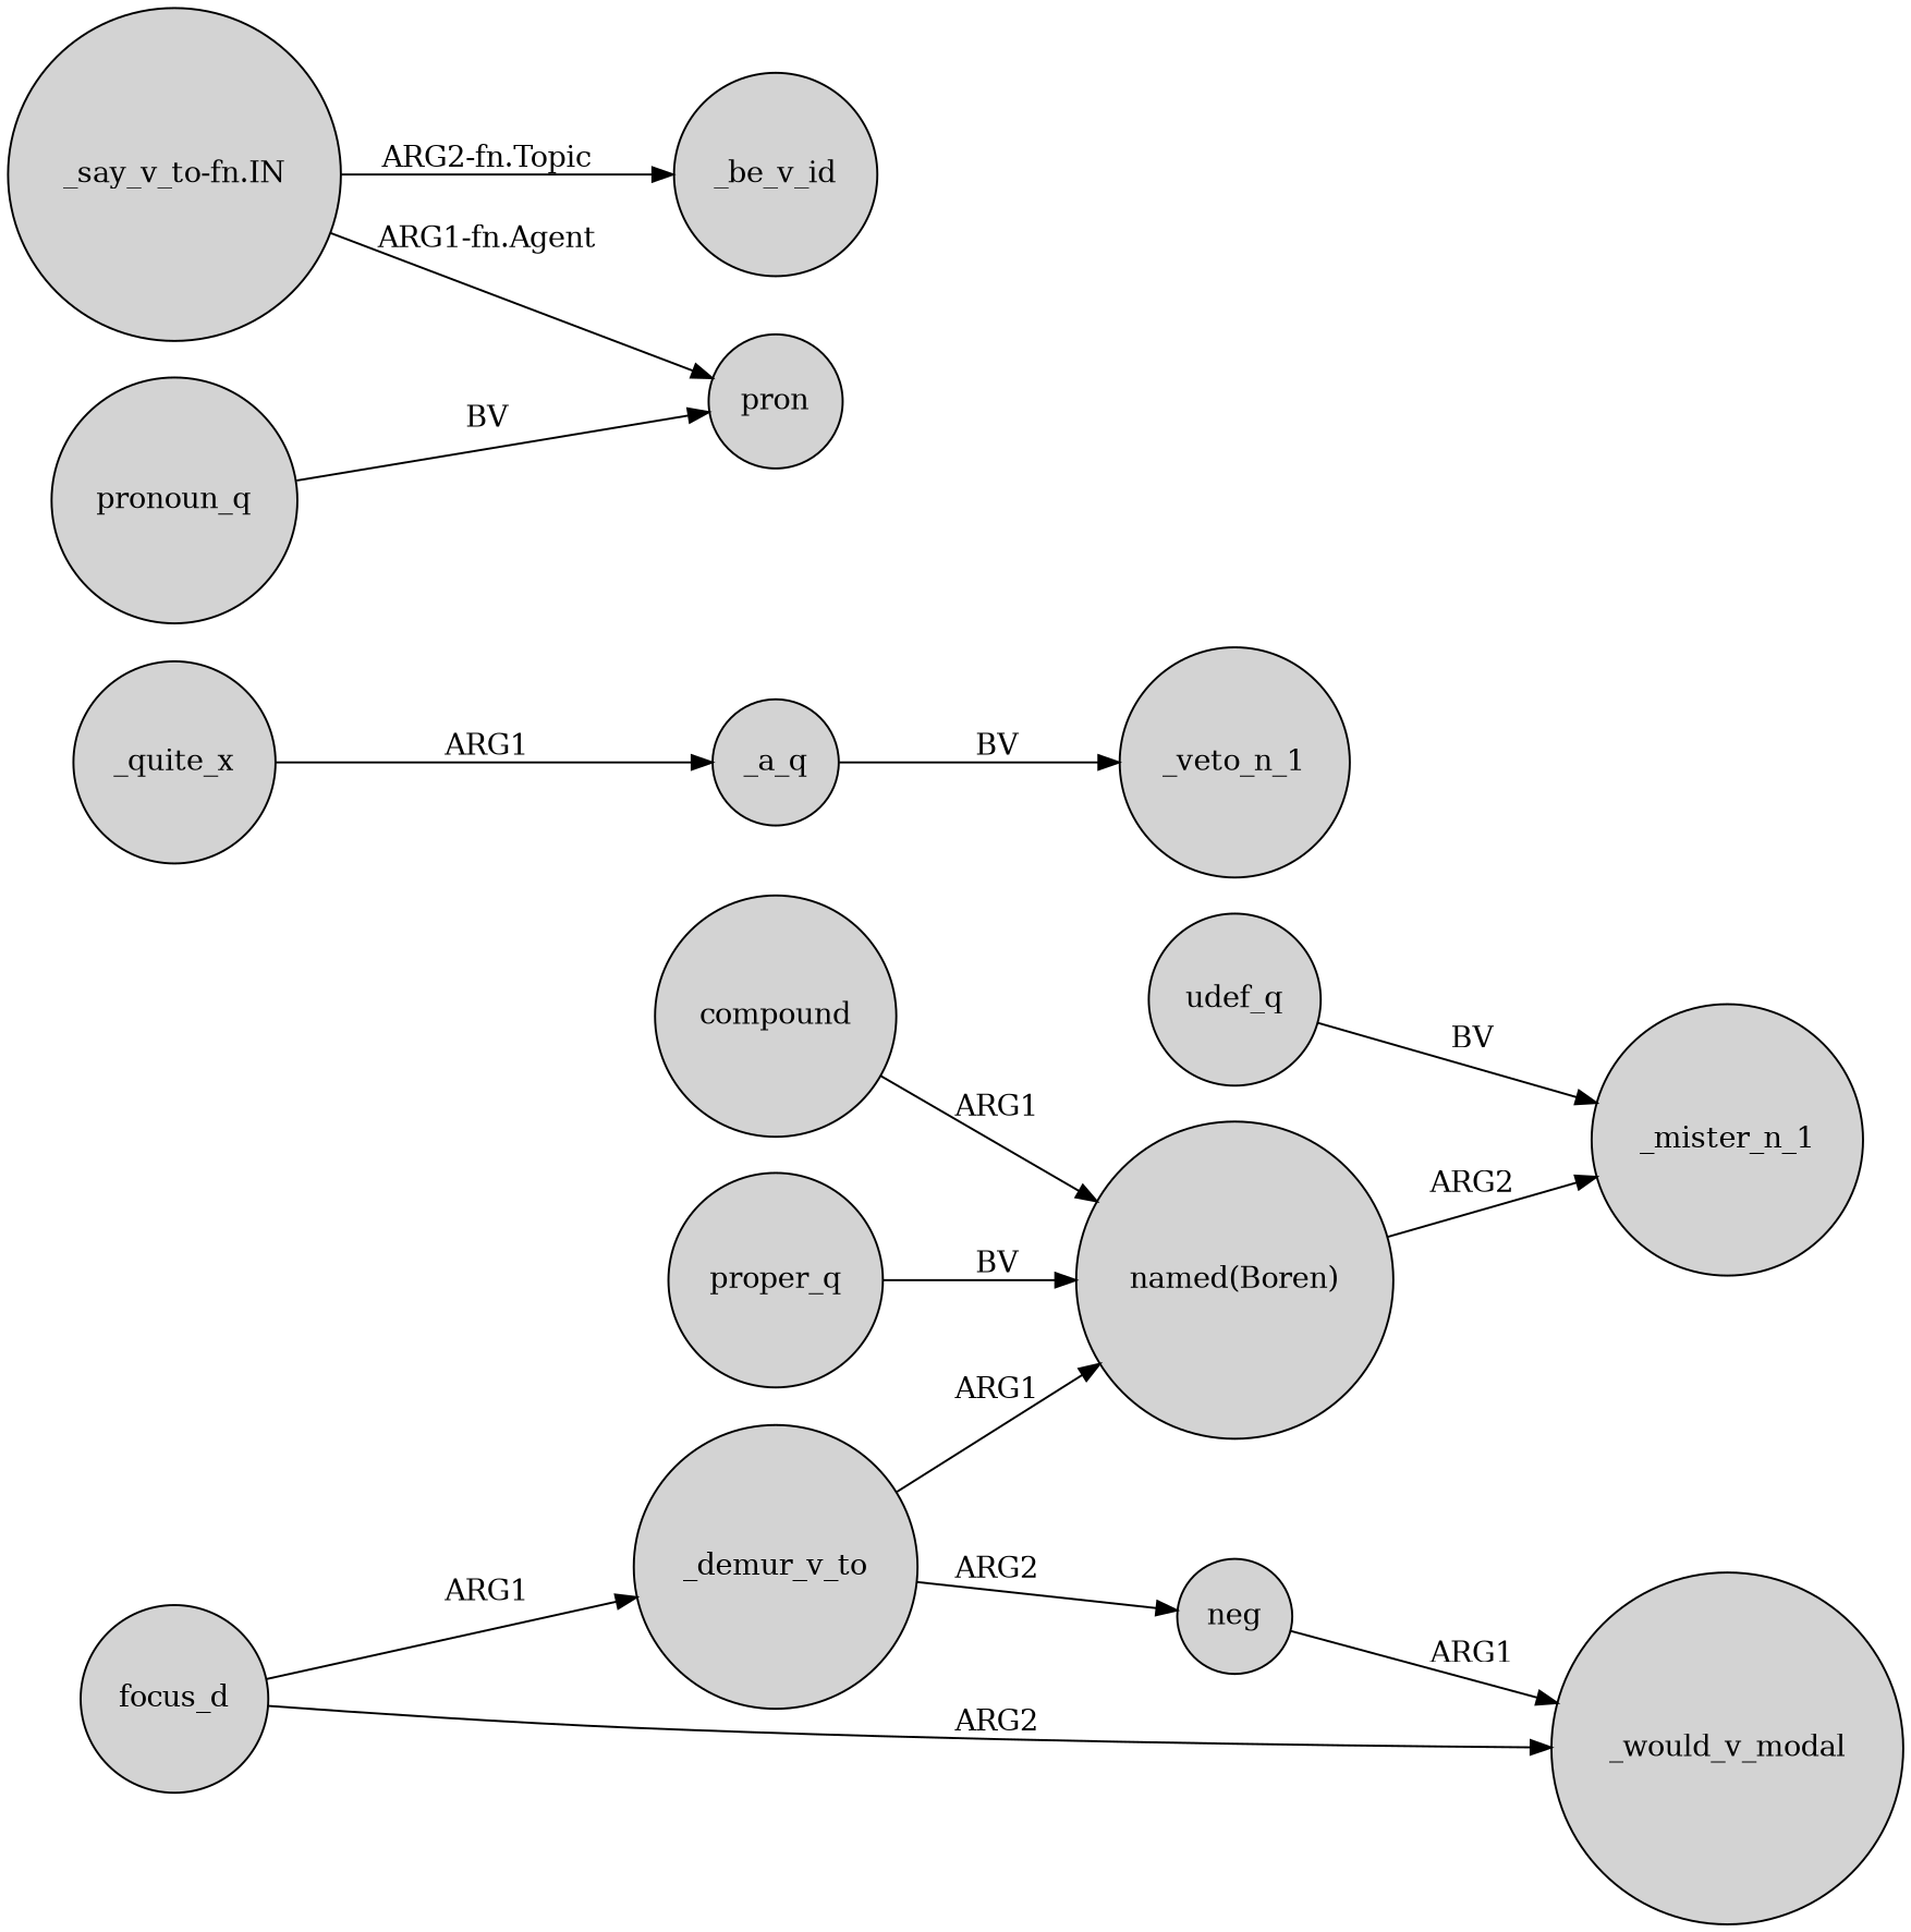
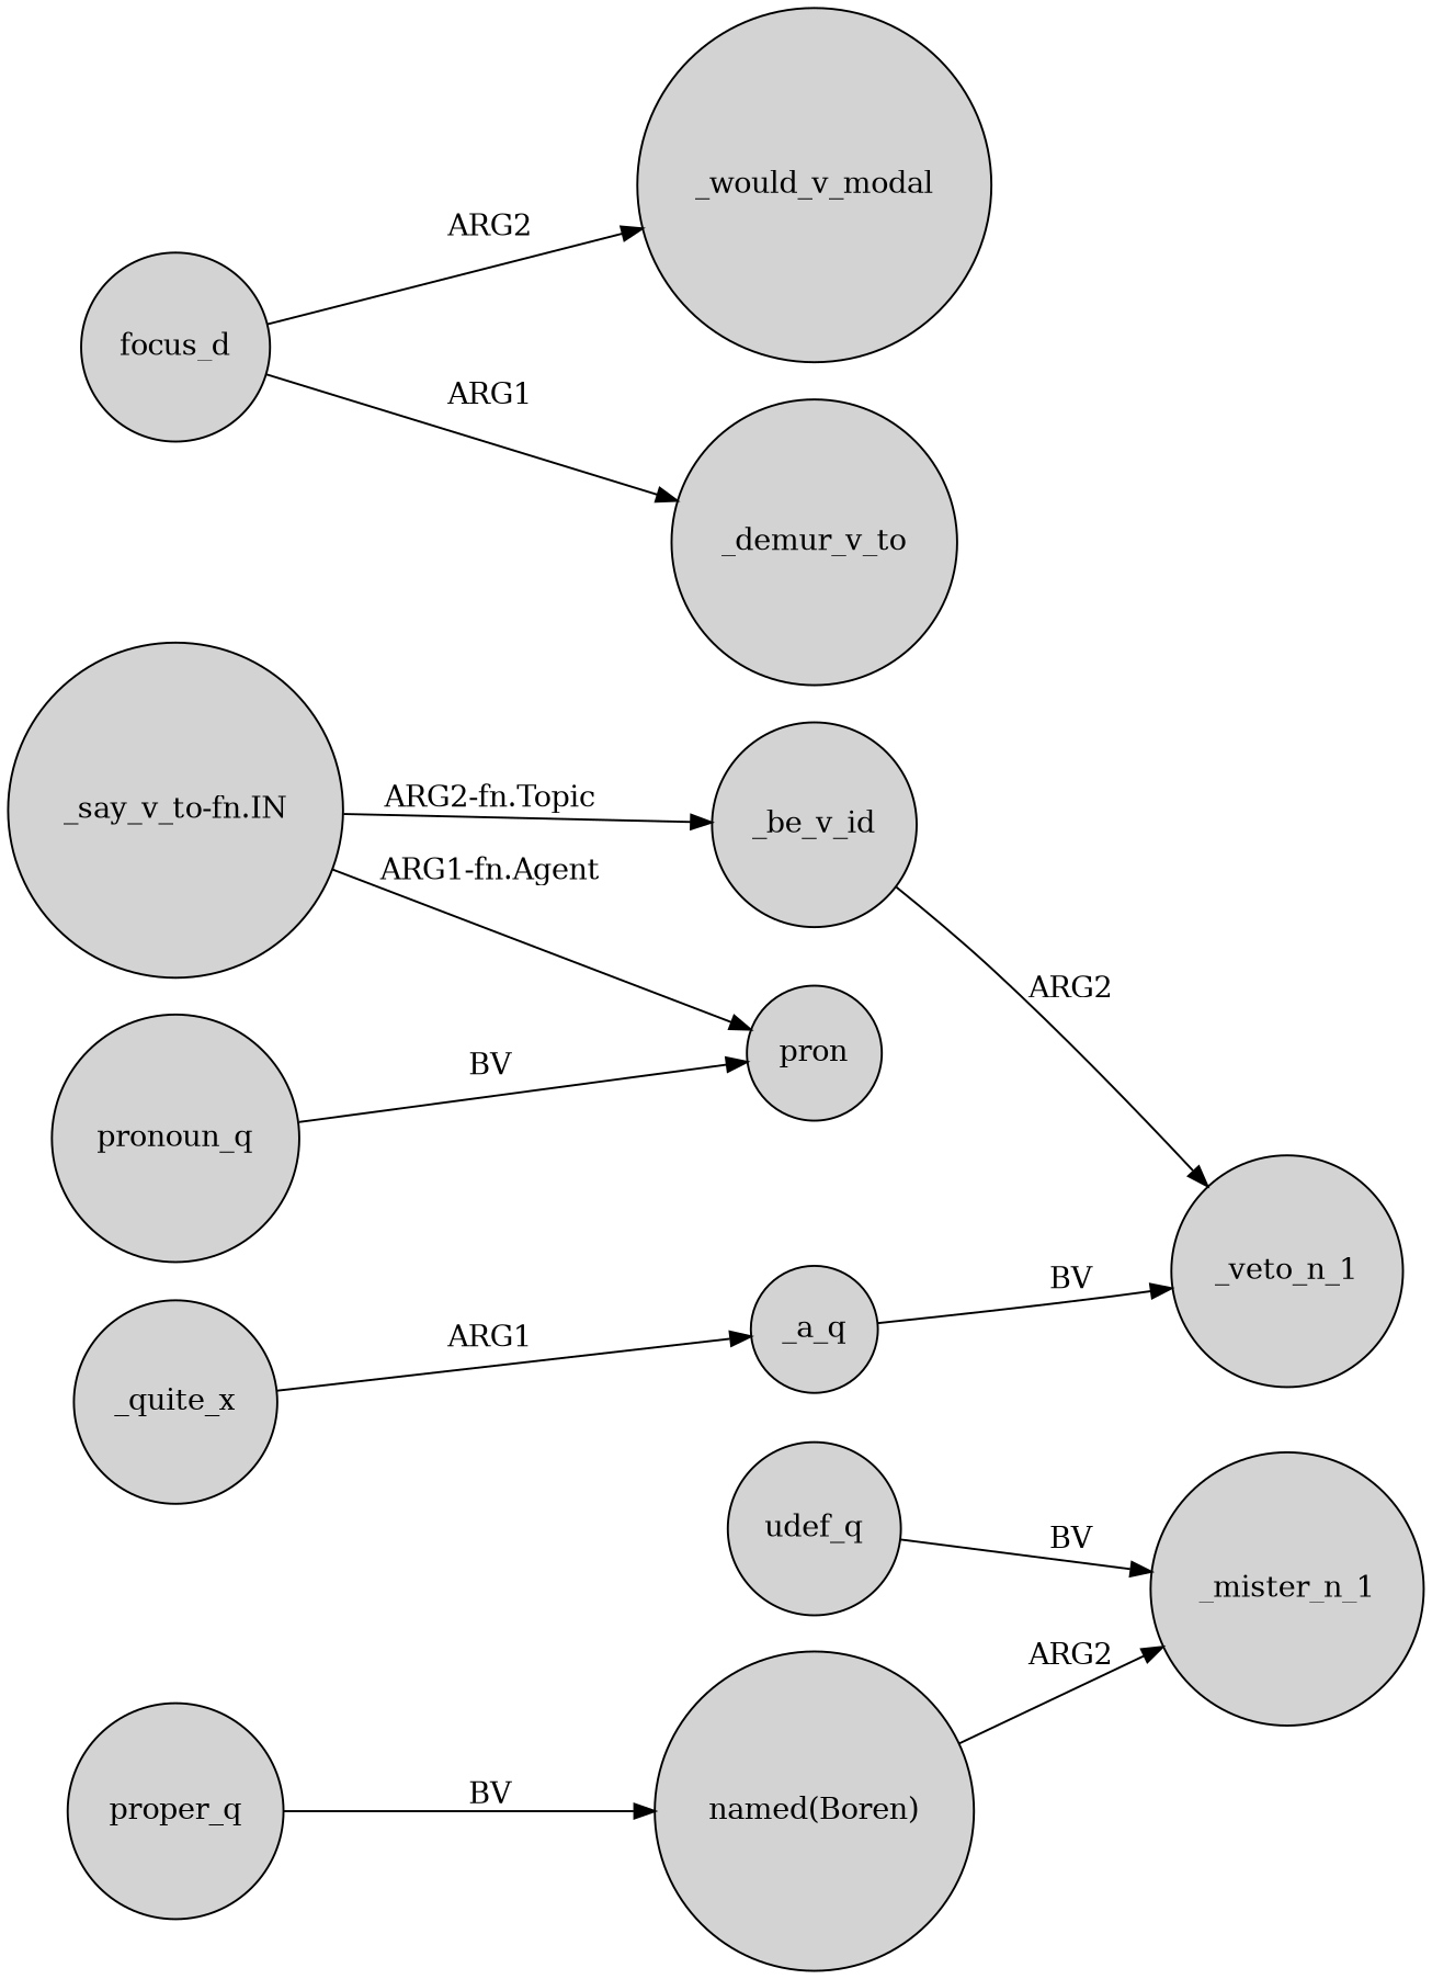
  digraph {
    rankdir=LR
    node [shape=circle style=filled]
    udef_q
    _mister_n_1
    _a_q
    _veto_n_1
    focus_d
    _would_v_modal
    _demur_v_to
-   neg
    "named(Boren)"
    "_say_v_to-fn.IN"
    _be_v_id
    pron
-   compound
    proper_q
    _quite_x
    pronoun_q
    udef_q -> _mister_n_1 [label=BV]
    _a_q -> _veto_n_1 [label=BV]
    focus_d -> _would_v_modal [label=ARG2]
    focus_d -> _demur_v_to [label=ARG1]
-   _demur_v_to -> neg [label=ARG2]
-   _demur_v_to -> "named(Boren)" [label=ARG1]
-   neg -> _would_v_modal [label=ARG1]
    "named(Boren)" -> _mister_n_1 [label=ARG2]
    "_say_v_to-fn.IN" -> _be_v_id [label="ARG2-fn.Topic"]
    "_say_v_to-fn.IN" -> pron [label="ARG1-fn.Agent"]
-   compound -> "named(Boren)" [label=ARG1]
+   _be_v_id -> _veto_n_1 [label=ARG2]
    proper_q -> "named(Boren)" [label=BV]
    _quite_x -> _a_q [label=ARG1]
    pronoun_q -> pron [label=BV]
  }
